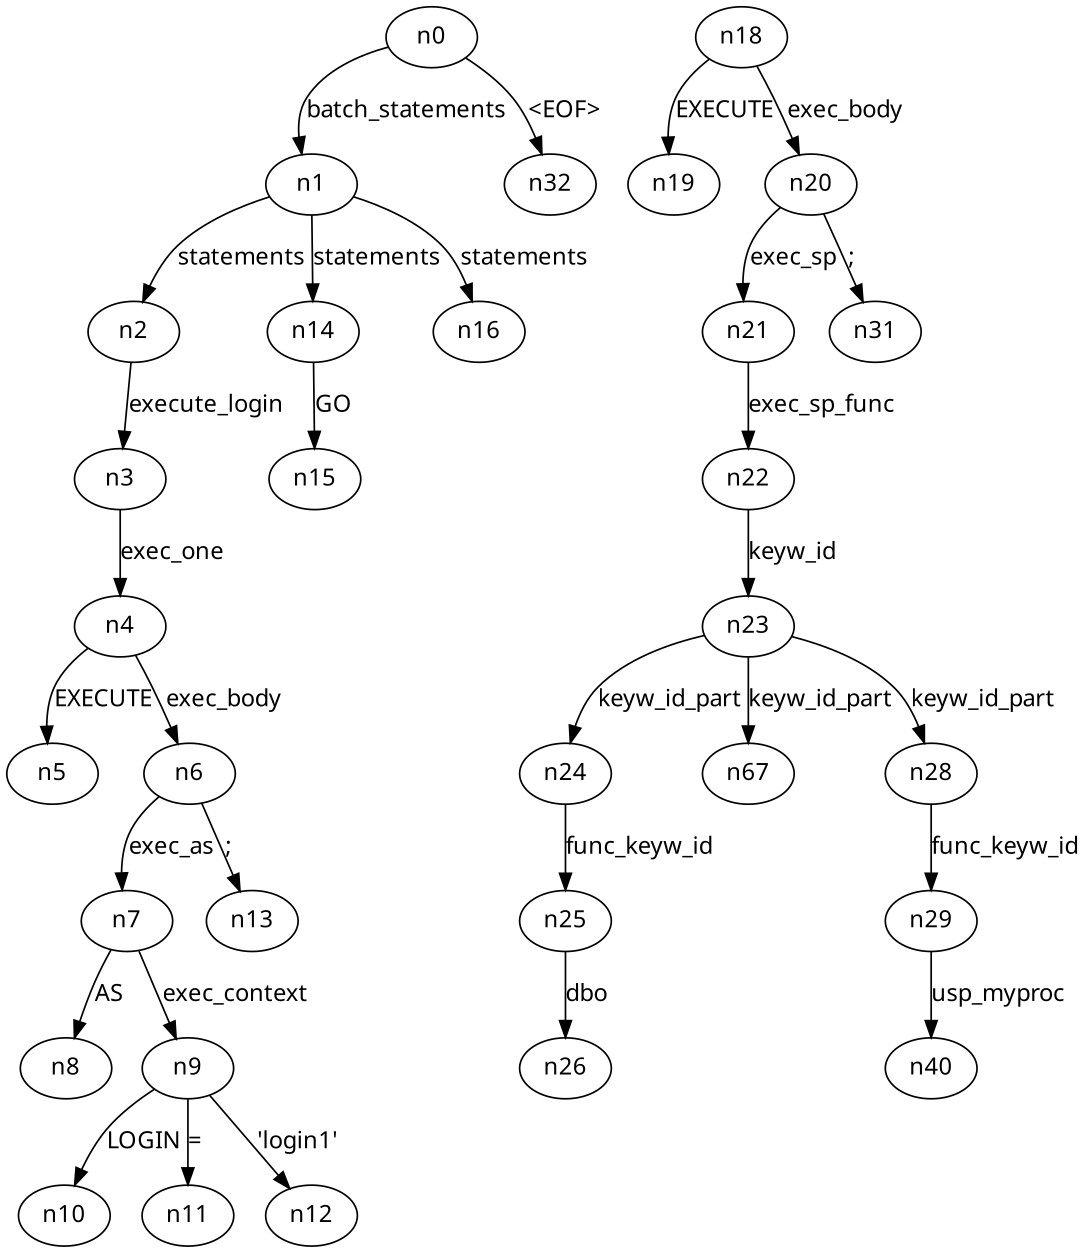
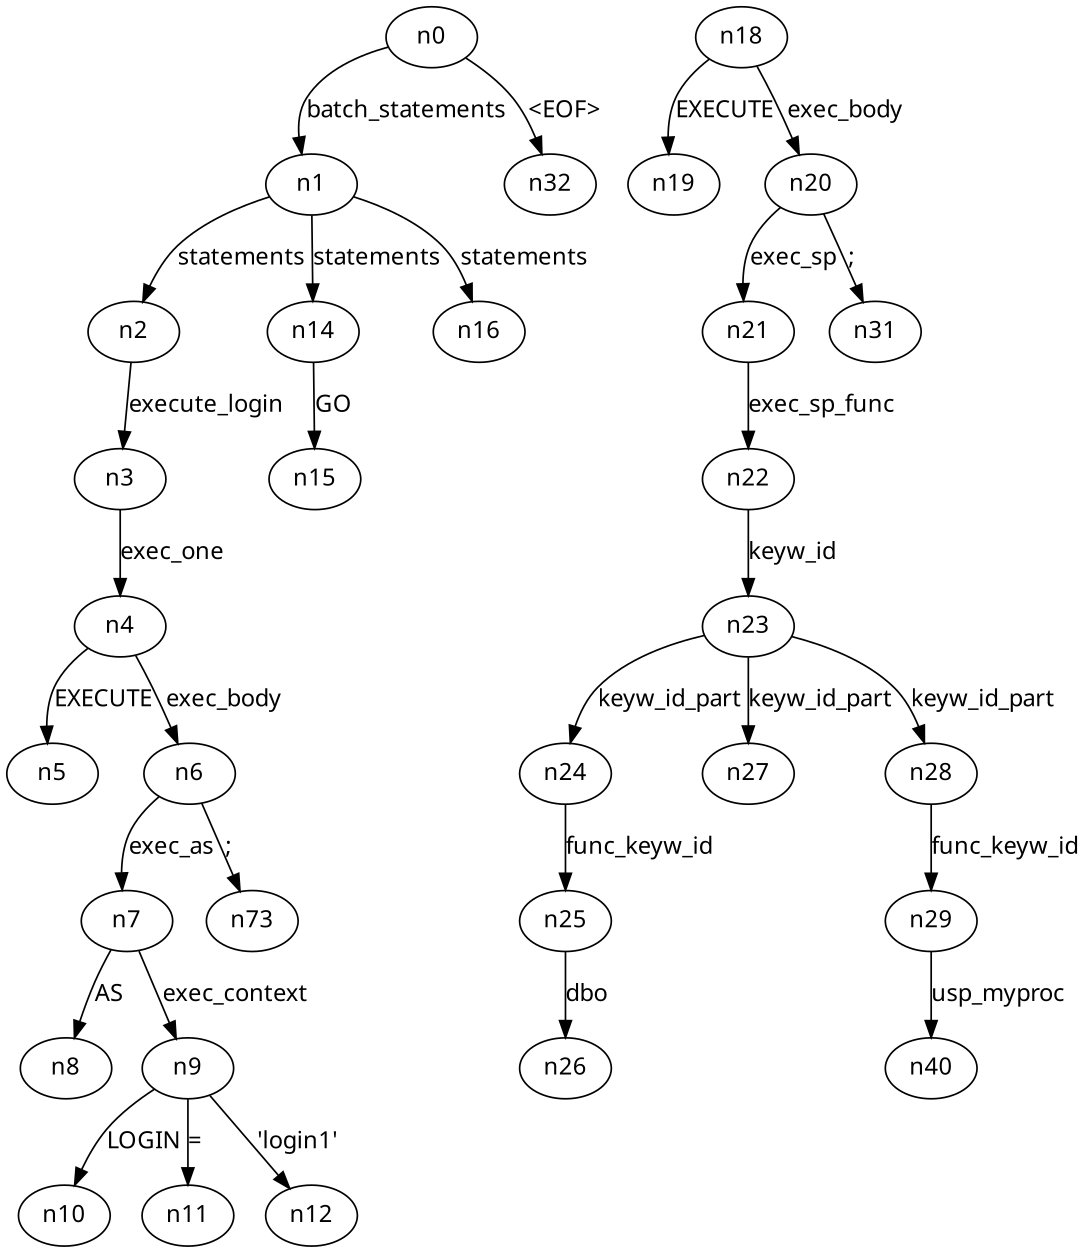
  digraph {
    fontname="Noto Sans"
    node [fontname="Noto Sans"]
    edge [fontname="Noto Sans"]
    n0
    n1
    n32
    n2
    n14
    n16
    n3
    n15
    n4
    n5
    n6
    n7
-   n13
+   n13 [label=n73]
    n8
    n9
    n10
    n11
    n12
    n18
    n19
    n20
    n21
    n31
    n22
    n23
    n24
-   n27 [label=n67]
+   n27
    n28
    n25
    n29
    n26
    n30 [label=n40]
    n0 -> n1 [label=batch_statements]
    n0 -> n32 [label="<EOF>"]
    n1 -> n2 [label=statements]
    n1 -> n14 [label=statements]
    n1 -> n16 [label=statements]
    n2 -> n3 [label=execute_login]
    n14 -> n15 [label=GO]
    n3 -> n4 [label=exec_one]
    n4 -> n5 [label=EXECUTE]
    n4 -> n6 [label=exec_body]
    n6 -> n7 [label=exec_as]
    n6 -> n13 [label=";"]
    n7 -> n8 [label=AS]
    n7 -> n9 [label=exec_context]
    n9 -> n10 [label=LOGIN]
    n9 -> n11 [label="="]
    n9 -> n12 [label="'login1'"]
    n18 -> n19 [label=EXECUTE]
    n18 -> n20 [label=exec_body]
    n20 -> n21 [label=exec_sp]
    n20 -> n31 [label=";"]
    n21 -> n22 [label=exec_sp_func]
    n22 -> n23 [label=keyw_id]
    n23 -> n24 [label=keyw_id_part]
    n23 -> n27 [label=keyw_id_part]
    n23 -> n28 [label=keyw_id_part]
    n24 -> n25 [label=func_keyw_id]
    n28 -> n29 [label=func_keyw_id]
    n25 -> n26 [label=dbo]
    n29 -> n30 [label=usp_myproc]
  }
